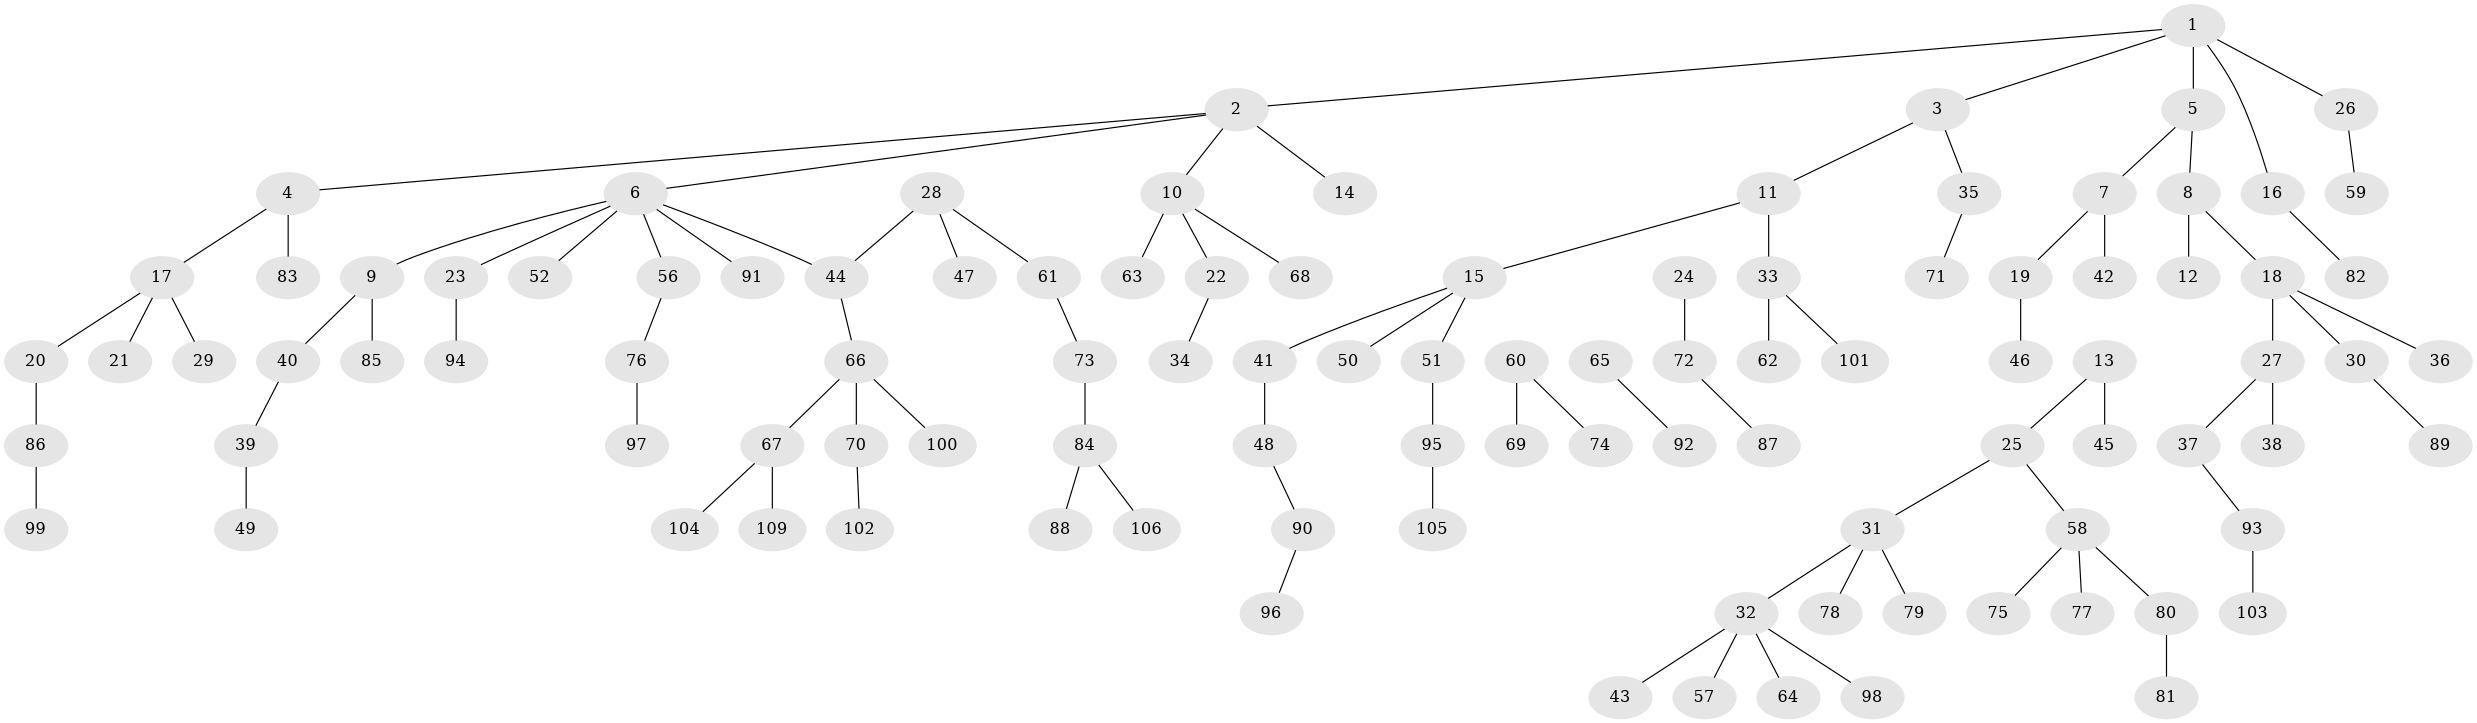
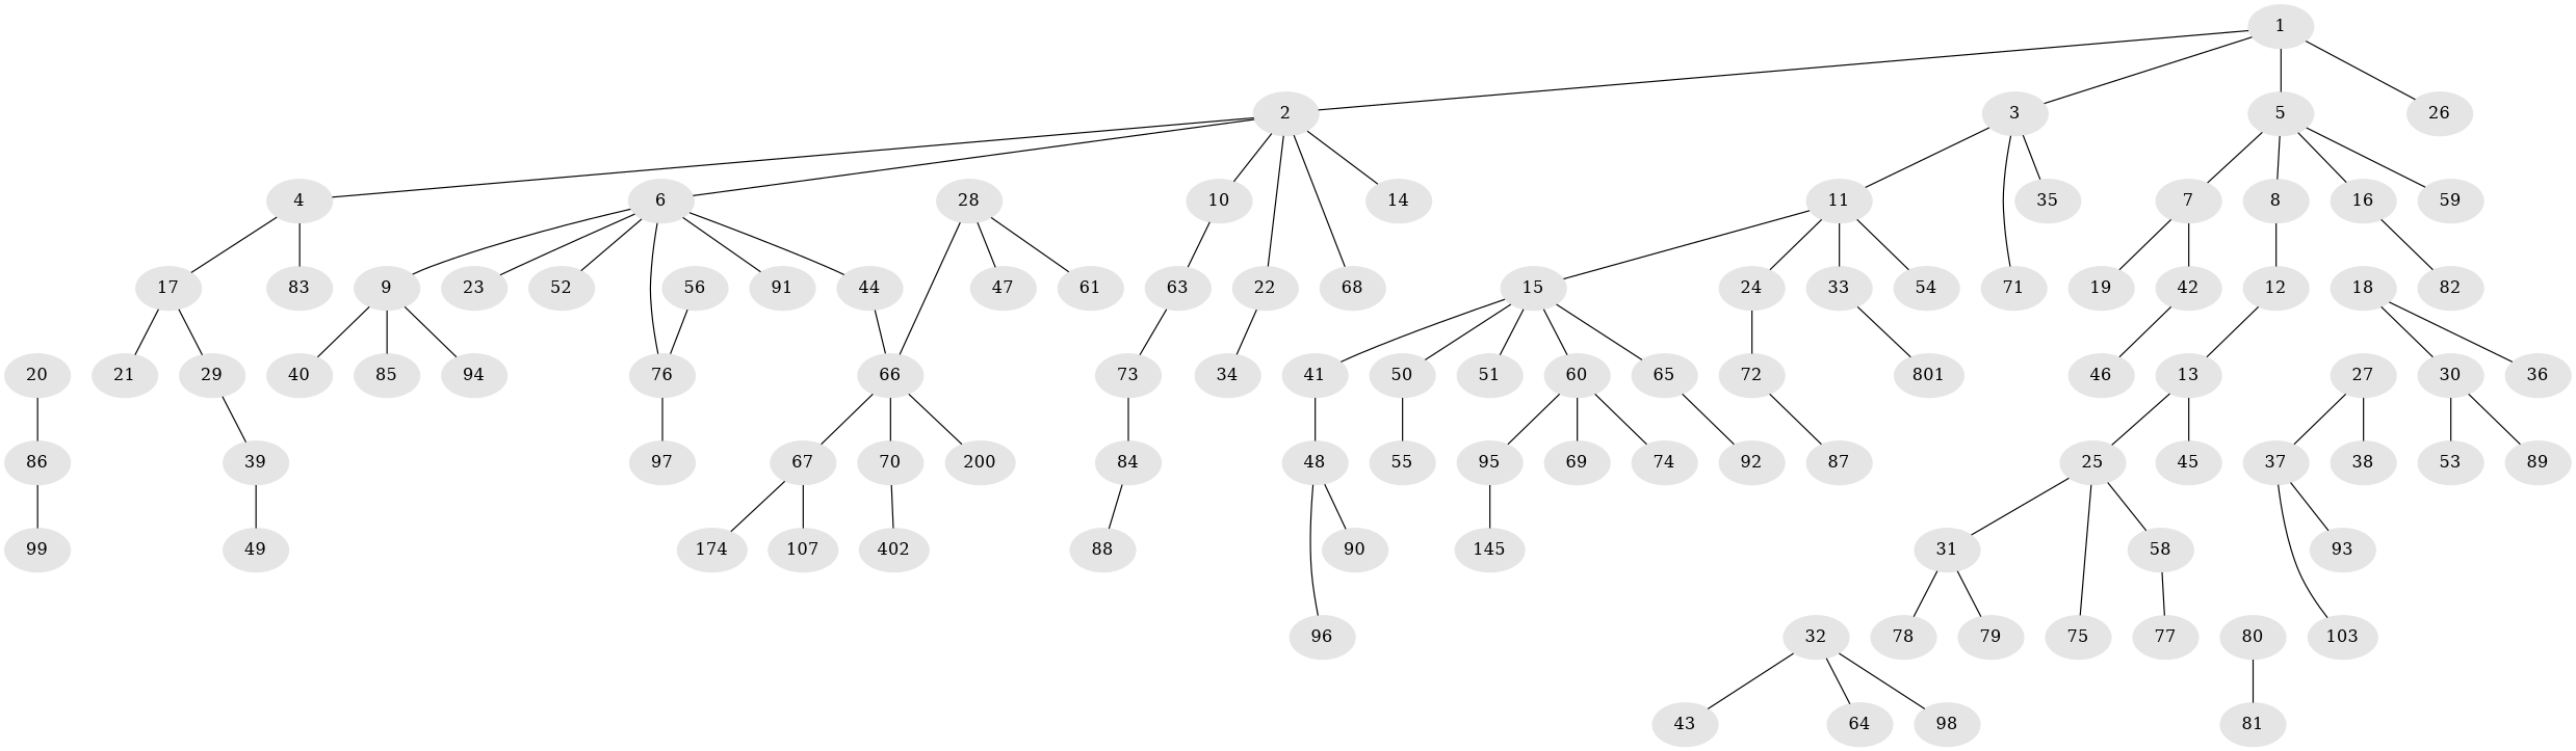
  graph {
    node [color=gray90 style=filled]
    1
    2
    3
    5
    26
    4
    6
    10
    14
    22
    68
    11
    35
    7
    8
    16
    59
    17
    83
    9
    23
    52
    56
    91
    44
    63
    34
    15
    24
    33
+   54
    71
    20
    21
    29
    19
    42
    12
    18
    82
    40
    85
    94
    28
    47
    61
    76
    46
    13
    27
    30
    36
    41
    50
    51
    60
    65
    72
-   62
-   101
+   101 [label=801]
    25
    45
    31
    58
    75
    48
+   55
    69
    74
    95
    92
    86
    39
    37
    38
+   53
    89
    99
    87
    32
    78
    79
    77
    80
    93
    103
    66
    73
    49
    43
-   57
    64
    98
    90
    96
    67
    70
-   100
+   100 [label=200]
    97
    81
-   105
+   105 [label=145]
    84
-   104
-   107 [label=109]
-   102
+   104 [label=174]
+   107
+   102 [label=402]
    88
-   106
    1 -- 2
    1 -- 3
    1 -- 5
    1 -- 26
    2 -- 4
    2 -- 6
    2 -- 10
    2 -- 14
-   10 -- 22
-   10 -- 68
+   2 -- 22
+   2 -- 68
    3 -- 11
    3 -- 35
    5 -- 7
    5 -- 8
-   1 -- 16
-   26 -- 59
+   5 -- 16
+   5 -- 59
    4 -- 17
    4 -- 83
    6 -- 9
    6 -- 23
    6 -- 52
-   6 -- 56
+   6 -- 76
    6 -- 91
    6 -- 44
    10 -- 63
    22 -- 34
    11 -- 15
+   11 -- 24
    11 -- 33
-   35 -- 71
+   11 -- 54
+   3 -- 71
    7 -- 19
    7 -- 42
    8 -- 12
-   8 -- 18
    16 -- 82
-   17 -- 20
    17 -- 21
    17 -- 29
    9 -- 40
    9 -- 85
-   23 -- 94
+   9 -- 94
    56 -- 76
    44 -- 66
    15 -- 41
    15 -- 50
    15 -- 51
+   15 -- 60
+   15 -- 65
    24 -- 72
-   33 -- 62
    33 -- 101
    20 -- 86
-   40 -- 39
-   19 -- 46
-   18 -- 27
+   29 -- 39
+   42 -- 46
+   12 -- 13
    18 -- 30
    18 -- 36
-   28 -- 44
+   28 -- 66
    28 -- 47
    28 -- 61
-   61 -- 73
+   63 -- 73
    76 -- 97
    13 -- 25
    13 -- 45
    27 -- 37
    27 -- 38
+   30 -- 53
    30 -- 89
    41 -- 48
+   50 -- 55
    60 -- 69
    60 -- 74
-   51 -- 95
+   60 -- 95
    65 -- 92
    72 -- 87
    25 -- 31
    25 -- 58
-   58 -- 75
-   31 -- 32
+   25 -- 75
    31 -- 78
    31 -- 79
    58 -- 77
-   58 -- 80
    48 -- 90
-   90 -- 96
+   48 -- 96
    95 -- 105
    86 -- 99
    39 -- 49
    37 -- 93
-   93 -- 103
+   37 -- 103
    32 -- 43
-   32 -- 57
    32 -- 64
    32 -- 98
    80 -- 81
    66 -- 67
    66 -- 70
    66 -- 100
    73 -- 84
    67 -- 104
    67 -- 107
    70 -- 102
    84 -- 88
-   84 -- 106
  }
